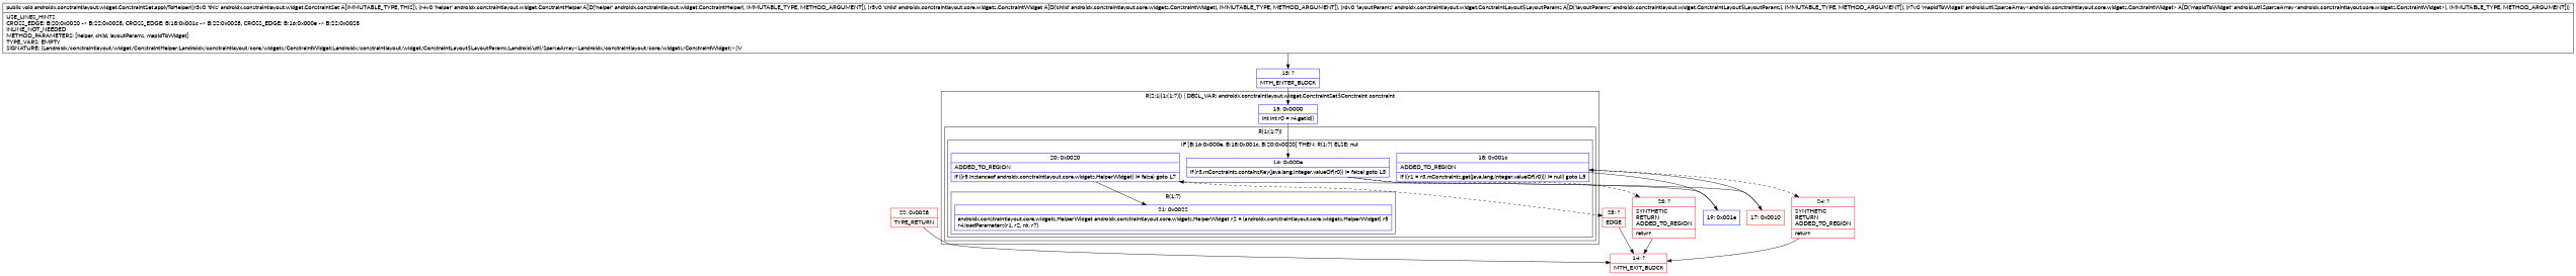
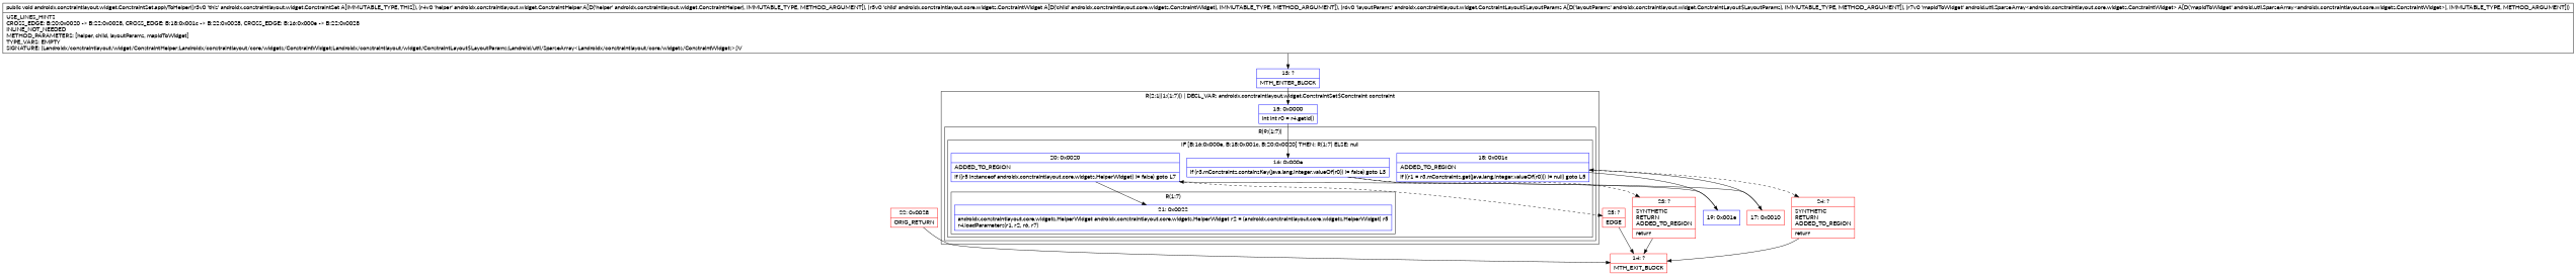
  digraph {
    fontname=Lato
    node [color=blue fontname=Lato shape=record]
    edge [fontname=Lato]
    n1 [label="{21\:\ 0x0022|androidx.constraintlayout.core.widgets.HelperWidget androidx.constraintlayout.core.widgets.HelperWidget r2 = (androidx.constraintlayout.core.widgets.HelperWidget) r5\lr4.loadParameters(r1, r2, r6, r7)\l}"]
    n2 [label="{16\:\ 0x000e|if (r3.mConstraints.containsKey(java.lang.Integer.valueOf(r0)) != false) goto L3\l}"]
    n3 [label="{18\:\ 0x001c|ADDED_TO_REGION\l|if ((r1 = r3.mConstraints.get(java.lang.Integer.valueOf(r0))) != null) goto L5\l}"]
    n4 [label="{20\:\ 0x0020|ADDED_TO_REGION\l|if ((r5 instanceof androidx.constraintlayout.core.widgets.HelperWidget) != false) goto L7\l}"]
    n5 [label="{15\:\ 0x0000|int int r0 = r4.getId()\l}"]
    n6 [color=red label="{17\:\ 0x0010}"]
    n7 [color=red label="{23\:\ ?|SYNTHETIC\lRETURN\lADDED_TO_REGION\l|return\l}"]
    n8 [label="{19\:\ 0x001e}"]
    n9 [color=red label="{24\:\ ?|SYNTHETIC\lRETURN\lADDED_TO_REGION\l|return\l}"]
    n10 [color=red label="{25\:\ ?|EDGE\l}"]
    n11 [color=red label="{14\:\ ?|MTH_EXIT_BLOCK\l}"]
-   n12 [color=red label="{22\:\ 0x0028|TYPE_RETURN\l}"]
+   n12 [color=red label="{22\:\ 0x0028|ORIG_RETURN\l}"]
    n13 [label="{13\:\ ?|MTH_ENTER_BLOCK\l}"]
    n14 [label="{public void androidx.constraintlayout.widget.ConstraintSet.applyToHelper((r3v0 'this' androidx.constraintlayout.widget.ConstraintSet A[IMMUTABLE_TYPE, THIS]), (r4v0 'helper' androidx.constraintlayout.widget.ConstraintHelper A[D('helper' androidx.constraintlayout.widget.ConstraintHelper), IMMUTABLE_TYPE, METHOD_ARGUMENT]), (r5v0 'child' androidx.constraintlayout.core.widgets.ConstraintWidget A[D('child' androidx.constraintlayout.core.widgets.ConstraintWidget), IMMUTABLE_TYPE, METHOD_ARGUMENT]), (r6v0 'layoutParams' androidx.constraintlayout.widget.ConstraintLayout$LayoutParams A[D('layoutParams' androidx.constraintlayout.widget.ConstraintLayout$LayoutParams), IMMUTABLE_TYPE, METHOD_ARGUMENT]), (r7v0 'mapIdToWidget' android.util.SparseArray\<androidx.constraintlayout.core.widgets.ConstraintWidget\> A[D('mapIdToWidget' android.util.SparseArray\<androidx.constraintlayout.core.widgets.ConstraintWidget\>), IMMUTABLE_TYPE, METHOD_ARGUMENT]))  | USE_LINES_HINTS\lCROSS_EDGE: B:20:0x0020 \-\> B:22:0x0028, CROSS_EDGE: B:18:0x001c \-\> B:22:0x0028, CROSS_EDGE: B:16:0x000e \-\> B:22:0x0028\lINLINE_NOT_NEEDED\lMETHOD_PARAMETERS: [helper, child, layoutParams, mapIdToWidget]\lTYPE_VARS: EMPTY\lSIGNATURE: (Landroidx\/constraintlayout\/widget\/ConstraintHelper;Landroidx\/constraintlayout\/core\/widgets\/ConstraintWidget;Landroidx\/constraintlayout\/widget\/ConstraintLayout$LayoutParams;Landroid\/util\/SparseArray\<Landroidx\/constraintlayout\/core\/widgets\/ConstraintWidget;\>;)V\l}" color=""]
    subgraph cluster_1 {
      label="R(2:1|(1:(1:7))) | DECL_VAR: androidx.constraintlayout.widget.ConstraintSet$Constraint constraint\l"
      n5
      subgraph cluster_2 {
-       label="R(1:(1:7))"
+       label="R(9:(1:7))"
        subgraph cluster_3 {
          label="IF [B:16:0x000e, B:18:0x001c, B:20:0x0020] THEN: R(1:7) ELSE: null"
          n2
          n3
          n4
          subgraph cluster_4 {
            label="R(1:7)"
            n1
          }
        }
      }
    }
    n2 -> n6
    n2 -> n7 [style=dashed]
    n3 -> n8
    n3 -> n9 [style=dashed]
    n4 -> n1
    n4 -> n10 [style=dashed]
    n5 -> n2
    n6 -> n3
    n7 -> n11
    n8 -> n4
    n9 -> n11
    n10 -> n11
    n12 -> n11
    n13 -> n5
    n14 -> n13
  }
